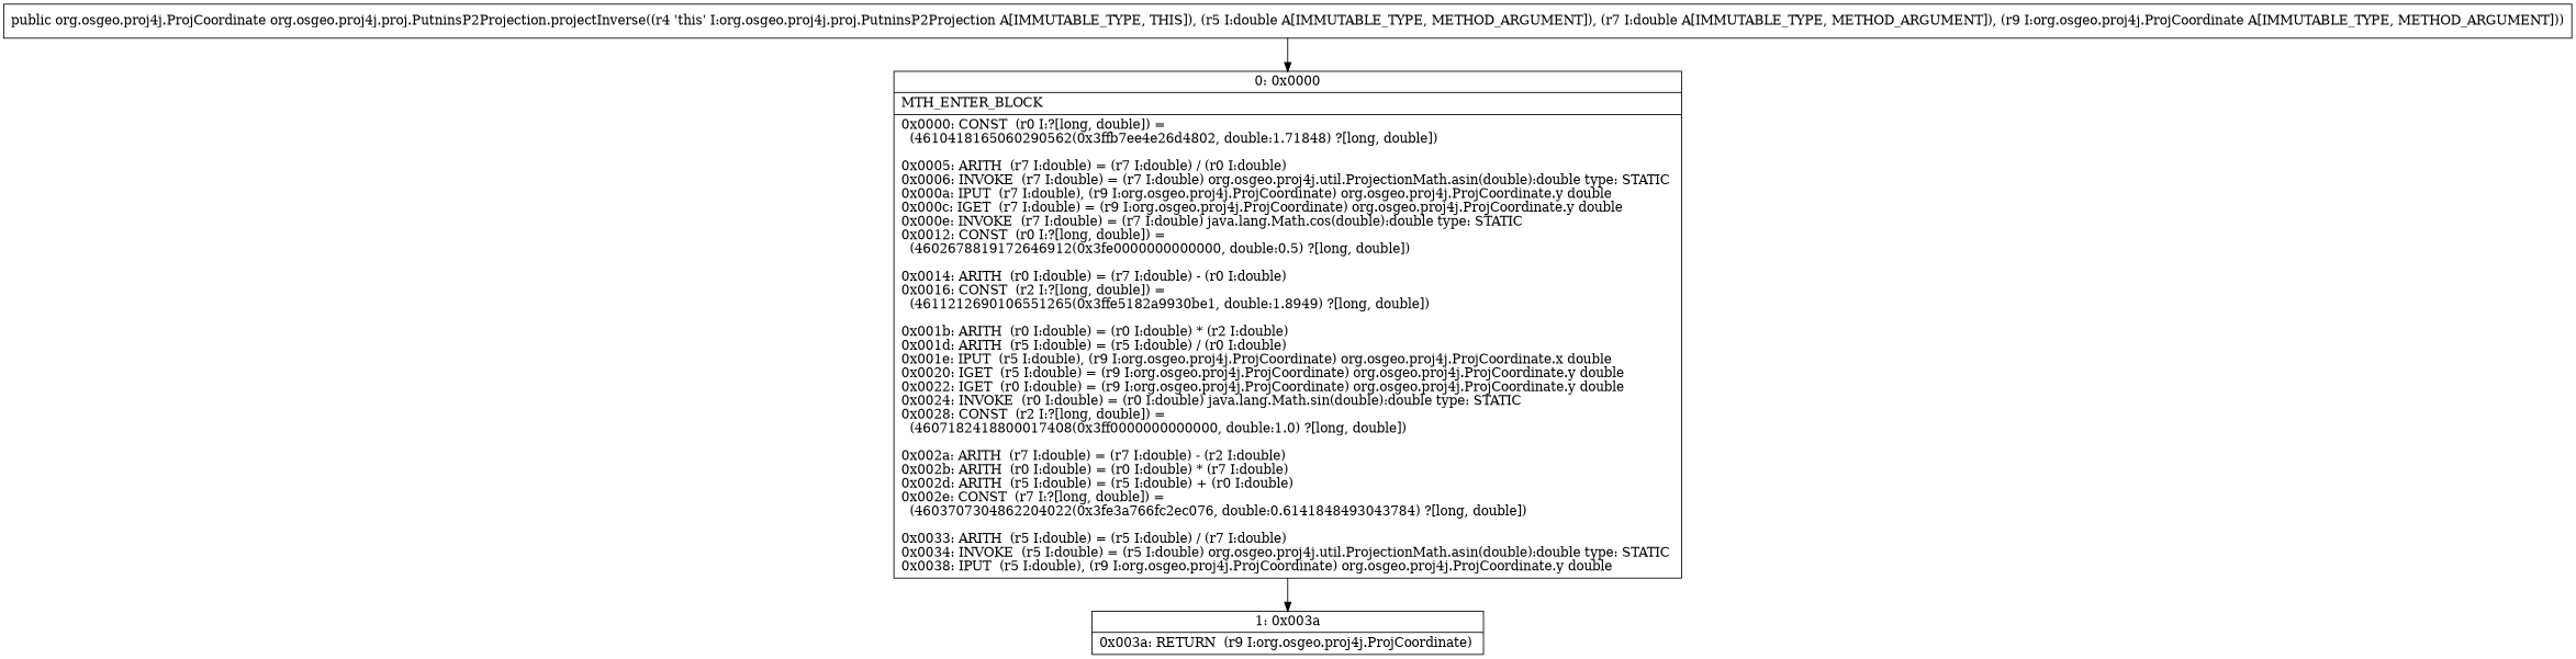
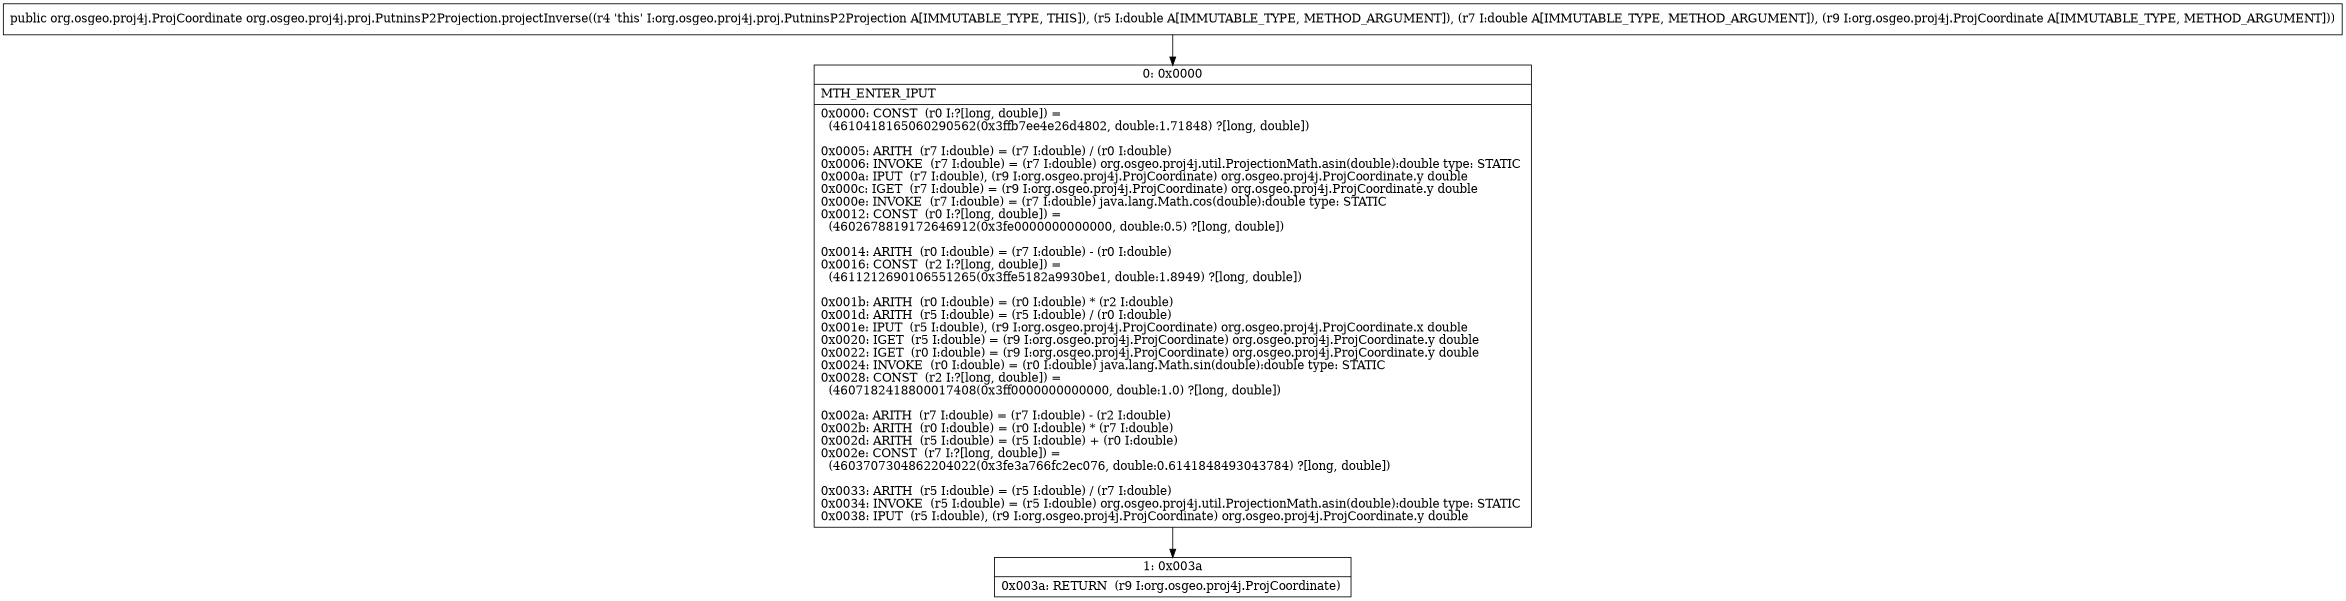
  digraph {
    node [shape=record]
-   n1 [label="{0\:\ 0x0000|MTH_ENTER_BLOCK\l|0x0000: CONST  (r0 I:?[long, double]) = \l  (4610418165060290562(0x3ffb7ee4e26d4802, double:1.71848) ?[long, double])\l \l0x0005: ARITH  (r7 I:double) = (r7 I:double) \/ (r0 I:double) \l0x0006: INVOKE  (r7 I:double) = (r7 I:double) org.osgeo.proj4j.util.ProjectionMath.asin(double):double type: STATIC \l0x000a: IPUT  (r7 I:double), (r9 I:org.osgeo.proj4j.ProjCoordinate) org.osgeo.proj4j.ProjCoordinate.y double \l0x000c: IGET  (r7 I:double) = (r9 I:org.osgeo.proj4j.ProjCoordinate) org.osgeo.proj4j.ProjCoordinate.y double \l0x000e: INVOKE  (r7 I:double) = (r7 I:double) java.lang.Math.cos(double):double type: STATIC \l0x0012: CONST  (r0 I:?[long, double]) = \l  (4602678819172646912(0x3fe0000000000000, double:0.5) ?[long, double])\l \l0x0014: ARITH  (r0 I:double) = (r7 I:double) \- (r0 I:double) \l0x0016: CONST  (r2 I:?[long, double]) = \l  (4611212690106551265(0x3ffe5182a9930be1, double:1.8949) ?[long, double])\l \l0x001b: ARITH  (r0 I:double) = (r0 I:double) * (r2 I:double) \l0x001d: ARITH  (r5 I:double) = (r5 I:double) \/ (r0 I:double) \l0x001e: IPUT  (r5 I:double), (r9 I:org.osgeo.proj4j.ProjCoordinate) org.osgeo.proj4j.ProjCoordinate.x double \l0x0020: IGET  (r5 I:double) = (r9 I:org.osgeo.proj4j.ProjCoordinate) org.osgeo.proj4j.ProjCoordinate.y double \l0x0022: IGET  (r0 I:double) = (r9 I:org.osgeo.proj4j.ProjCoordinate) org.osgeo.proj4j.ProjCoordinate.y double \l0x0024: INVOKE  (r0 I:double) = (r0 I:double) java.lang.Math.sin(double):double type: STATIC \l0x0028: CONST  (r2 I:?[long, double]) = \l  (4607182418800017408(0x3ff0000000000000, double:1.0) ?[long, double])\l \l0x002a: ARITH  (r7 I:double) = (r7 I:double) \- (r2 I:double) \l0x002b: ARITH  (r0 I:double) = (r0 I:double) * (r7 I:double) \l0x002d: ARITH  (r5 I:double) = (r5 I:double) + (r0 I:double) \l0x002e: CONST  (r7 I:?[long, double]) = \l  (4603707304862204022(0x3fe3a766fc2ec076, double:0.6141848493043784) ?[long, double])\l \l0x0033: ARITH  (r5 I:double) = (r5 I:double) \/ (r7 I:double) \l0x0034: INVOKE  (r5 I:double) = (r5 I:double) org.osgeo.proj4j.util.ProjectionMath.asin(double):double type: STATIC \l0x0038: IPUT  (r5 I:double), (r9 I:org.osgeo.proj4j.ProjCoordinate) org.osgeo.proj4j.ProjCoordinate.y double \l}"]
+   n1 [label="{0\:\ 0x0000|MTH_ENTER_IPUT\l|0x0000: CONST  (r0 I:?[long, double]) = \l  (4610418165060290562(0x3ffb7ee4e26d4802, double:1.71848) ?[long, double])\l \l0x0005: ARITH  (r7 I:double) = (r7 I:double) \/ (r0 I:double) \l0x0006: INVOKE  (r7 I:double) = (r7 I:double) org.osgeo.proj4j.util.ProjectionMath.asin(double):double type: STATIC \l0x000a: IPUT  (r7 I:double), (r9 I:org.osgeo.proj4j.ProjCoordinate) org.osgeo.proj4j.ProjCoordinate.y double \l0x000c: IGET  (r7 I:double) = (r9 I:org.osgeo.proj4j.ProjCoordinate) org.osgeo.proj4j.ProjCoordinate.y double \l0x000e: INVOKE  (r7 I:double) = (r7 I:double) java.lang.Math.cos(double):double type: STATIC \l0x0012: CONST  (r0 I:?[long, double]) = \l  (4602678819172646912(0x3fe0000000000000, double:0.5) ?[long, double])\l \l0x0014: ARITH  (r0 I:double) = (r7 I:double) \- (r0 I:double) \l0x0016: CONST  (r2 I:?[long, double]) = \l  (4611212690106551265(0x3ffe5182a9930be1, double:1.8949) ?[long, double])\l \l0x001b: ARITH  (r0 I:double) = (r0 I:double) * (r2 I:double) \l0x001d: ARITH  (r5 I:double) = (r5 I:double) \/ (r0 I:double) \l0x001e: IPUT  (r5 I:double), (r9 I:org.osgeo.proj4j.ProjCoordinate) org.osgeo.proj4j.ProjCoordinate.x double \l0x0020: IGET  (r5 I:double) = (r9 I:org.osgeo.proj4j.ProjCoordinate) org.osgeo.proj4j.ProjCoordinate.y double \l0x0022: IGET  (r0 I:double) = (r9 I:org.osgeo.proj4j.ProjCoordinate) org.osgeo.proj4j.ProjCoordinate.y double \l0x0024: INVOKE  (r0 I:double) = (r0 I:double) java.lang.Math.sin(double):double type: STATIC \l0x0028: CONST  (r2 I:?[long, double]) = \l  (4607182418800017408(0x3ff0000000000000, double:1.0) ?[long, double])\l \l0x002a: ARITH  (r7 I:double) = (r7 I:double) \- (r2 I:double) \l0x002b: ARITH  (r0 I:double) = (r0 I:double) * (r7 I:double) \l0x002d: ARITH  (r5 I:double) = (r5 I:double) + (r0 I:double) \l0x002e: CONST  (r7 I:?[long, double]) = \l  (4603707304862204022(0x3fe3a766fc2ec076, double:0.6141848493043784) ?[long, double])\l \l0x0033: ARITH  (r5 I:double) = (r5 I:double) \/ (r7 I:double) \l0x0034: INVOKE  (r5 I:double) = (r5 I:double) org.osgeo.proj4j.util.ProjectionMath.asin(double):double type: STATIC \l0x0038: IPUT  (r5 I:double), (r9 I:org.osgeo.proj4j.ProjCoordinate) org.osgeo.proj4j.ProjCoordinate.y double \l}"]
    n2 [label="{1\:\ 0x003a|0x003a: RETURN  (r9 I:org.osgeo.proj4j.ProjCoordinate) \l}"]
    n3 [label="{public org.osgeo.proj4j.ProjCoordinate org.osgeo.proj4j.proj.PutninsP2Projection.projectInverse((r4 'this' I:org.osgeo.proj4j.proj.PutninsP2Projection A[IMMUTABLE_TYPE, THIS]), (r5 I:double A[IMMUTABLE_TYPE, METHOD_ARGUMENT]), (r7 I:double A[IMMUTABLE_TYPE, METHOD_ARGUMENT]), (r9 I:org.osgeo.proj4j.ProjCoordinate A[IMMUTABLE_TYPE, METHOD_ARGUMENT])) }"]
    n1 -> n2
    n3 -> n1
  }
